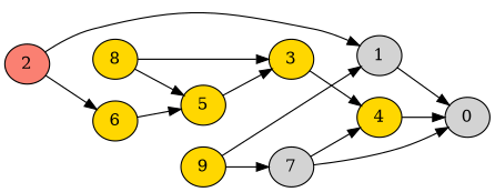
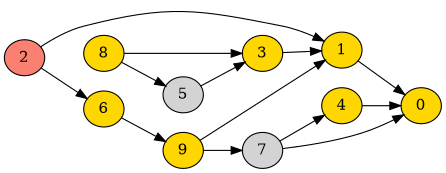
  digraph {
    fontname="DejaVu Serif"
    rankdir=LR
    splines=true
    node [fillcolor=gold fontname="DejaVu Serif" shape=ellipse style=filled]
    edge [fontname="DejaVu Serif"]
-   n1 [fillcolor=lightgrey height=0.3 label=0 width=0.3]
-   n2 [fillcolor=lightgrey height=0.3 label=1 width=0.3]
+   n1 [height=0.3 label=0 width=0.3]
+   n2 [height=0.3 label=1 width=0.3]
    n3 [fillcolor=salmon height=0.3 label=2 width=0.3]
    n4 [height=0.3 label=6 width=0.3]
-   n5 [height=0.3 label=5 width=0.3]
+   n5 [fillcolor=lightgrey height=0.3 label=5 width=0.3]
    n6 [height=0.3 label=3 width=0.3]
    n7 [height=0.3 label=4 width=0.3]
    n8 [fillcolor=lightgrey height=0.3 label=7 width=0.3]
    n9 [height=0.3 label=8 width=0.3]
    n10 [height=0.3 label=9 width=0.3]
    n2 -> n1
    n3 -> n2
    n3 -> n4
-   n4 -> n5
+   n4 -> n10
    n5 -> n6
-   n6 -> n7
+   n6 -> n2
    n7 -> n1
    n8 -> n1
    n8 -> n7
    n9 -> n5
    n9 -> n6
    n10 -> n2
    n10 -> n8
  }
